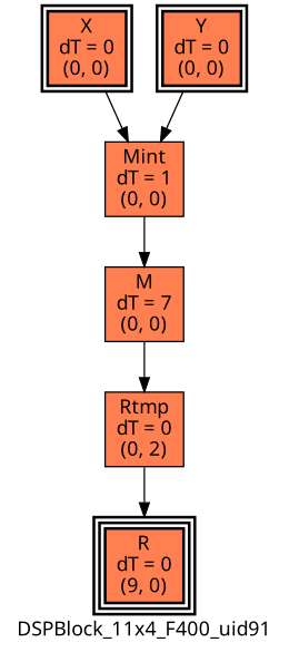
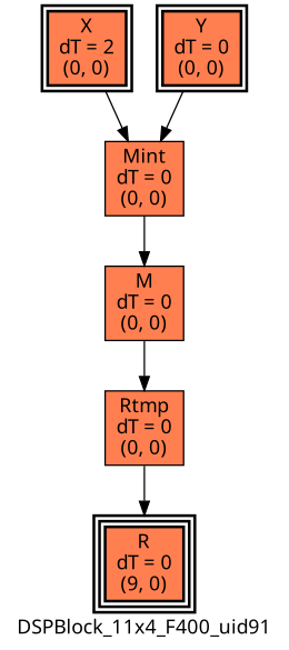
  digraph {
    fontname="Noto Sans"
    label=DSPBlock_11x4_F400_uid91
    labeljust=right
    labelloc=bottom
    nodesep=0.25
    ranksep=0.5
    node [color=black fillcolor=coral fontname="Noto Sans" peripheries=1 shape=box style="bold, filled"]
    edge [arrowhead=normal arrowsize=1.0 arrowtail=normal color=black dir=forward fontname="Noto Sans"]
-   n1 [label="X\ndT = 0\n(0, 0)" peripheries=2]
+   n1 [label="X\ndT = 2\n(0, 0)" peripheries=2]
    n2 [label="Y\ndT = 0\n(0, 0)" peripheries=2]
    n3 [label="R\ndT = 0\n(9, 0)" peripheries=3]
-   n4 [label="Mint\ndT = 1\n(0, 0)" style=filled]
-   n5 [label="M\ndT = 7\n(0, 0)" style=filled]
-   n6 [label="Rtmp\ndT = 0\n(0, 2)" style=filled]
+   n4 [label="Mint\ndT = 0\n(0, 0)" style=filled]
+   n5 [label="M\ndT = 0\n(0, 0)" style=filled]
+   n6 [label="Rtmp\ndT = 0\n(0, 0)" style=filled]
    subgraph sub_1 {
      rank=same
      n1
      n2
    }
    subgraph sub_2 {
      rank=same
      n3
    }
    n1 -> n4
    n2 -> n4
    n4 -> n5
    n5 -> n6
    n6 -> n3
  }
